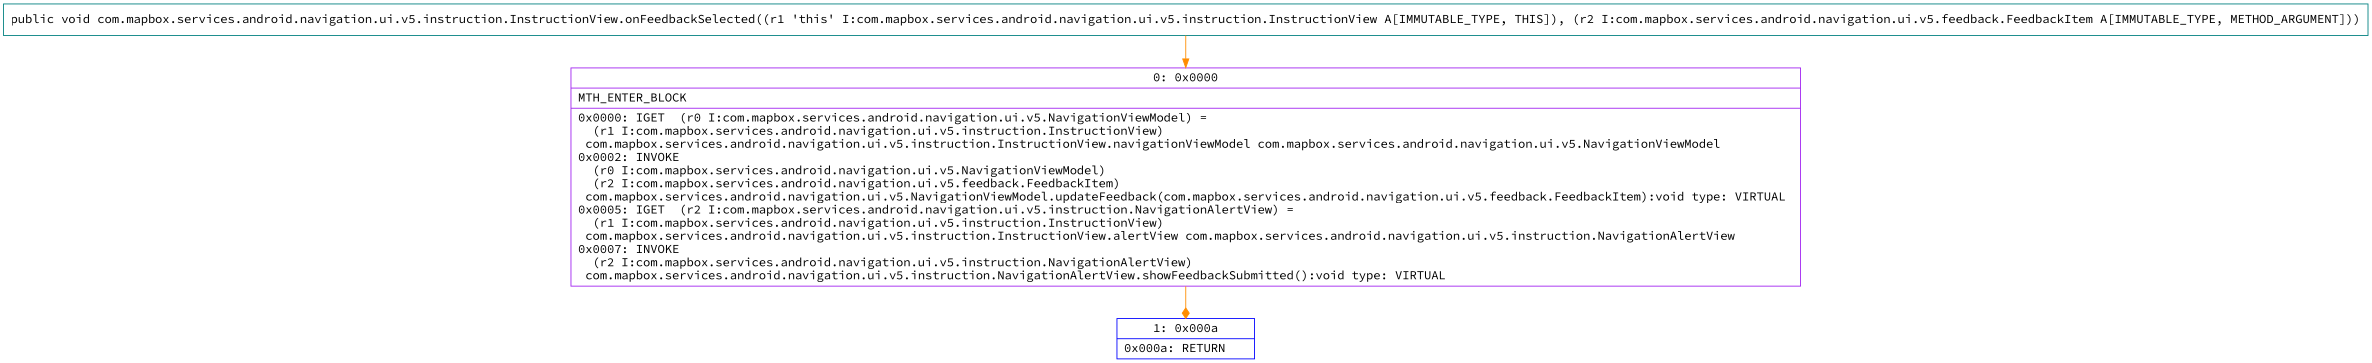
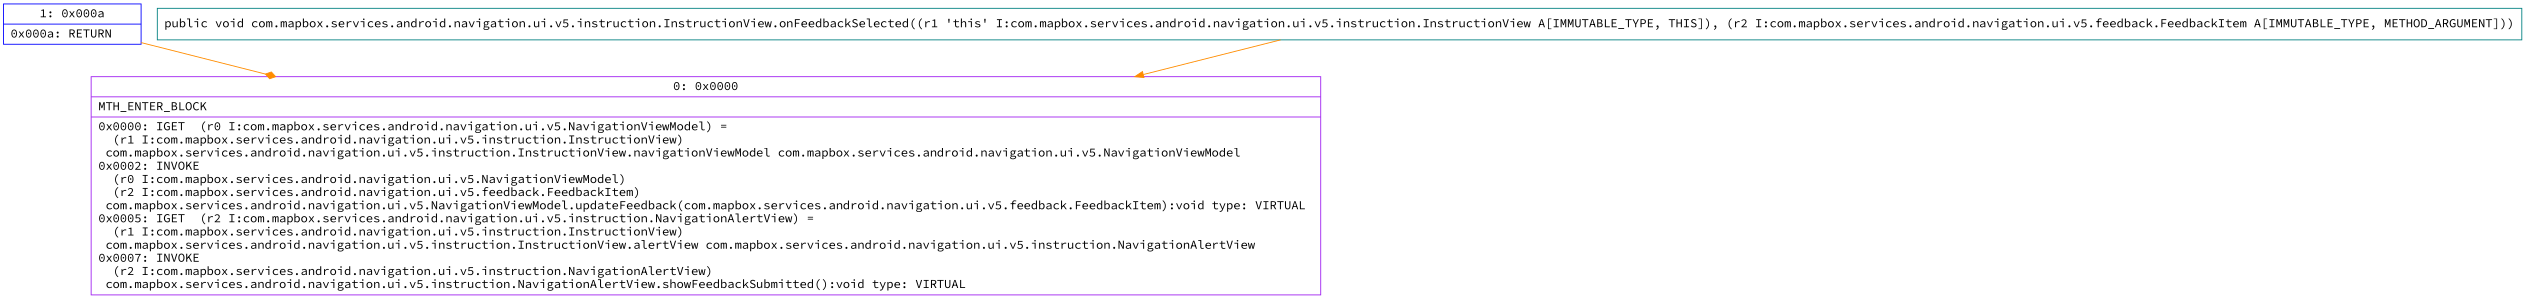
  digraph {
    fontname="Source Code Pro"
    node [shape=record fontname="Source Code Pro"]
    edge [color=darkorange fontname="Source Code Pro"]
    n1 [label="{0\:\ 0x0000|MTH_ENTER_BLOCK\l|0x0000: IGET  (r0 I:com.mapbox.services.android.navigation.ui.v5.NavigationViewModel) = \l  (r1 I:com.mapbox.services.android.navigation.ui.v5.instruction.InstructionView)\l com.mapbox.services.android.navigation.ui.v5.instruction.InstructionView.navigationViewModel com.mapbox.services.android.navigation.ui.v5.NavigationViewModel \l0x0002: INVOKE  \l  (r0 I:com.mapbox.services.android.navigation.ui.v5.NavigationViewModel)\l  (r2 I:com.mapbox.services.android.navigation.ui.v5.feedback.FeedbackItem)\l com.mapbox.services.android.navigation.ui.v5.NavigationViewModel.updateFeedback(com.mapbox.services.android.navigation.ui.v5.feedback.FeedbackItem):void type: VIRTUAL \l0x0005: IGET  (r2 I:com.mapbox.services.android.navigation.ui.v5.instruction.NavigationAlertView) = \l  (r1 I:com.mapbox.services.android.navigation.ui.v5.instruction.InstructionView)\l com.mapbox.services.android.navigation.ui.v5.instruction.InstructionView.alertView com.mapbox.services.android.navigation.ui.v5.instruction.NavigationAlertView \l0x0007: INVOKE  \l  (r2 I:com.mapbox.services.android.navigation.ui.v5.instruction.NavigationAlertView)\l com.mapbox.services.android.navigation.ui.v5.instruction.NavigationAlertView.showFeedbackSubmitted():void type: VIRTUAL \l}" color=purple]
    n2 [label="{1\:\ 0x000a|0x000a: RETURN   \l}" color=blue]
    n3 [label="{public void com.mapbox.services.android.navigation.ui.v5.instruction.InstructionView.onFeedbackSelected((r1 'this' I:com.mapbox.services.android.navigation.ui.v5.instruction.InstructionView A[IMMUTABLE_TYPE, THIS]), (r2 I:com.mapbox.services.android.navigation.ui.v5.feedback.FeedbackItem A[IMMUTABLE_TYPE, METHOD_ARGUMENT])) }" color=teal]
-   n1 -> n2 [arrowhead=diamond]
+   n2 -> n1 [arrowhead=diamond]
    n3 -> n1 [arrowhead=normal]
  }
